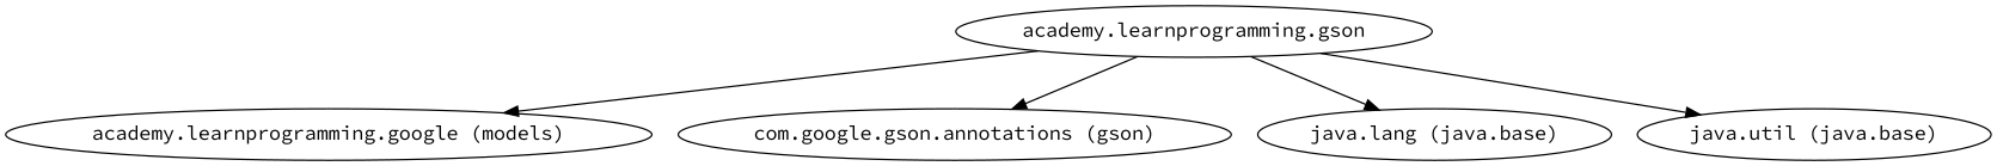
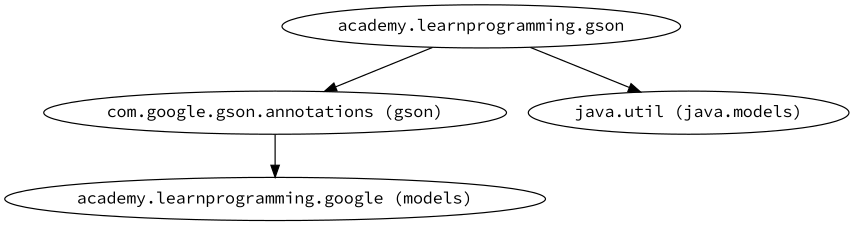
  digraph {
    fontname="Source Code Pro"
    node [fontname="Source Code Pro"]
    edge [fontname="Source Code Pro"]
    n1 [label="academy.learnprogramming.gson"]
    n2 [label="academy.learnprogramming.google (models)"]
    "com.google.gson.annotations (gson)"
-   "java.lang (java.base)"
-   "java.util (java.base)"
-   n1 -> n2
+   "java.util (java.base)" [label="java.util (java.models)"]
+   "com.google.gson.annotations (gson)" -> n2
    n1 -> "com.google.gson.annotations (gson)"
-   n1 -> "java.lang (java.base)"
    n1 -> "java.util (java.base)"
  }
